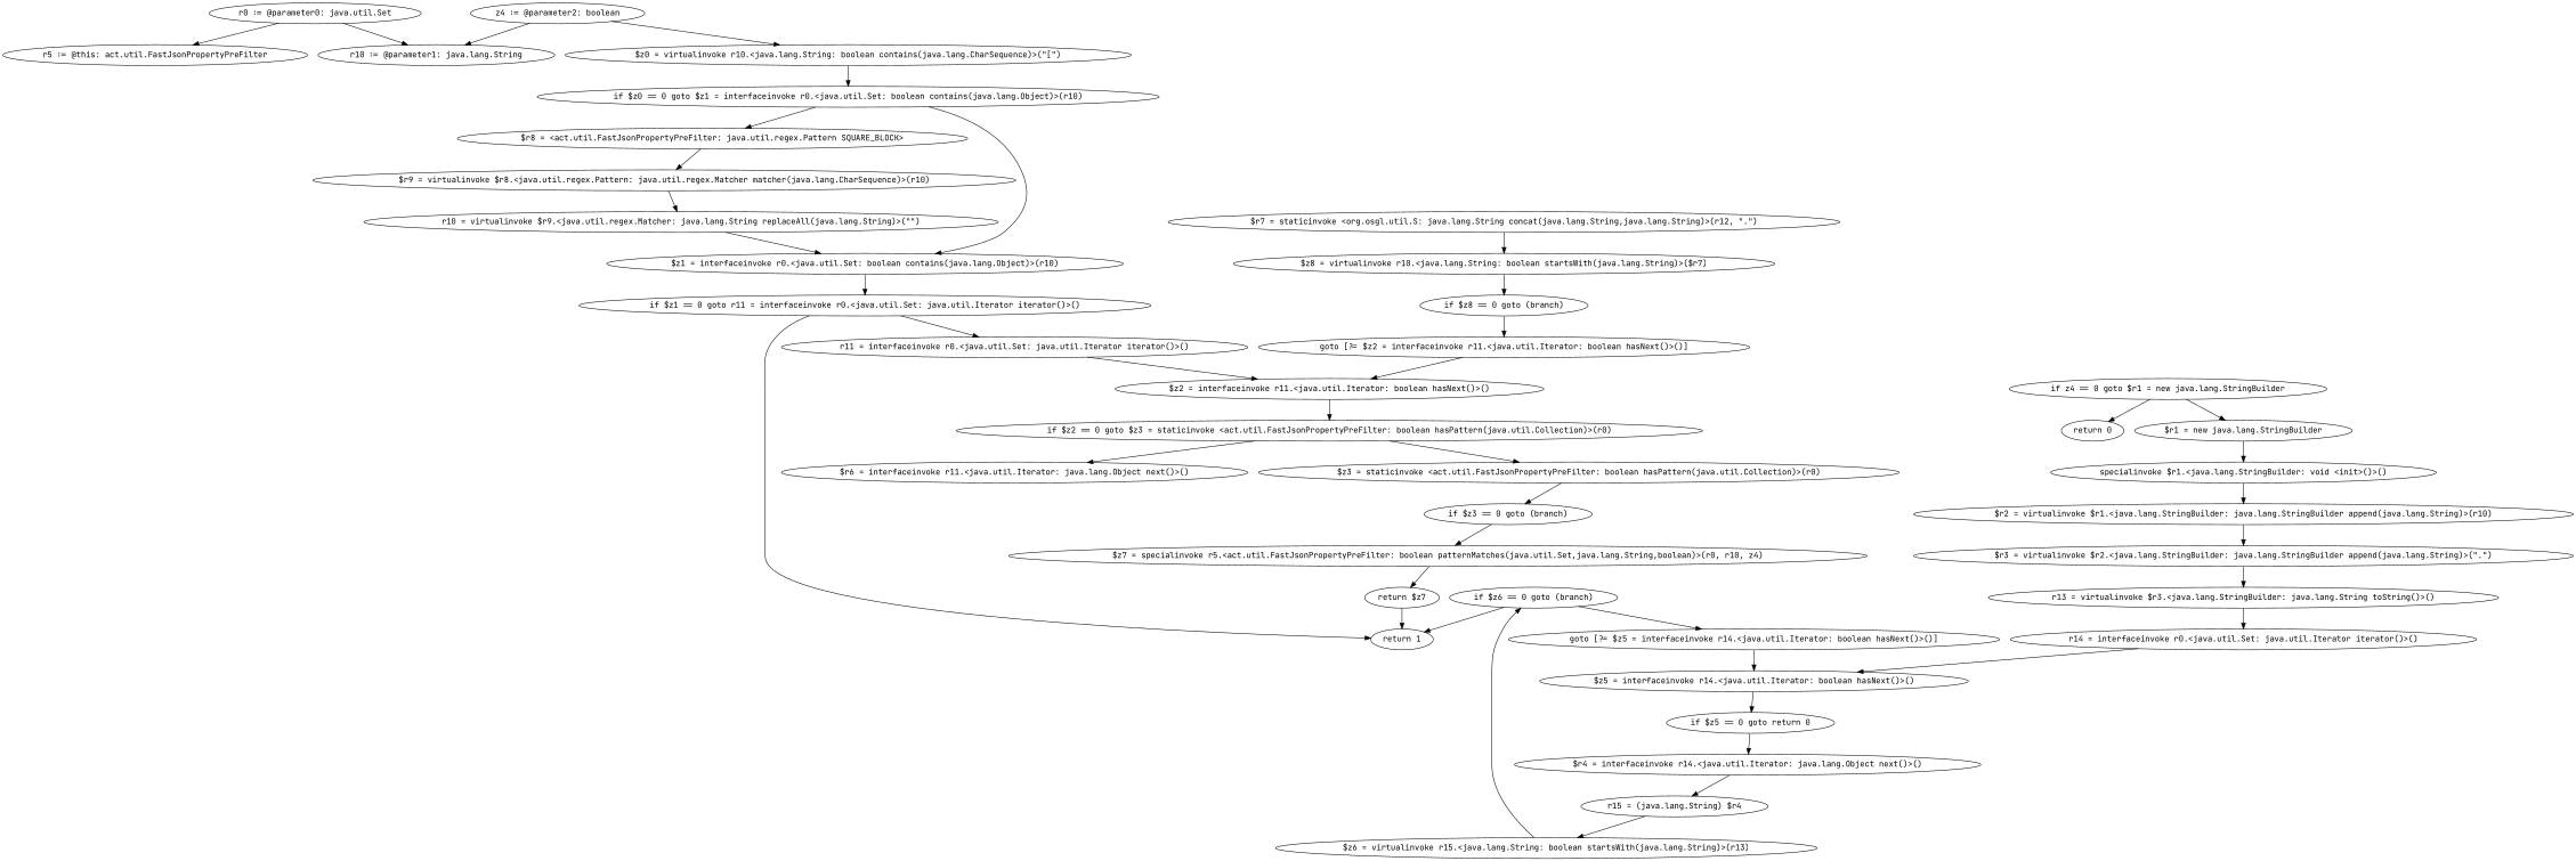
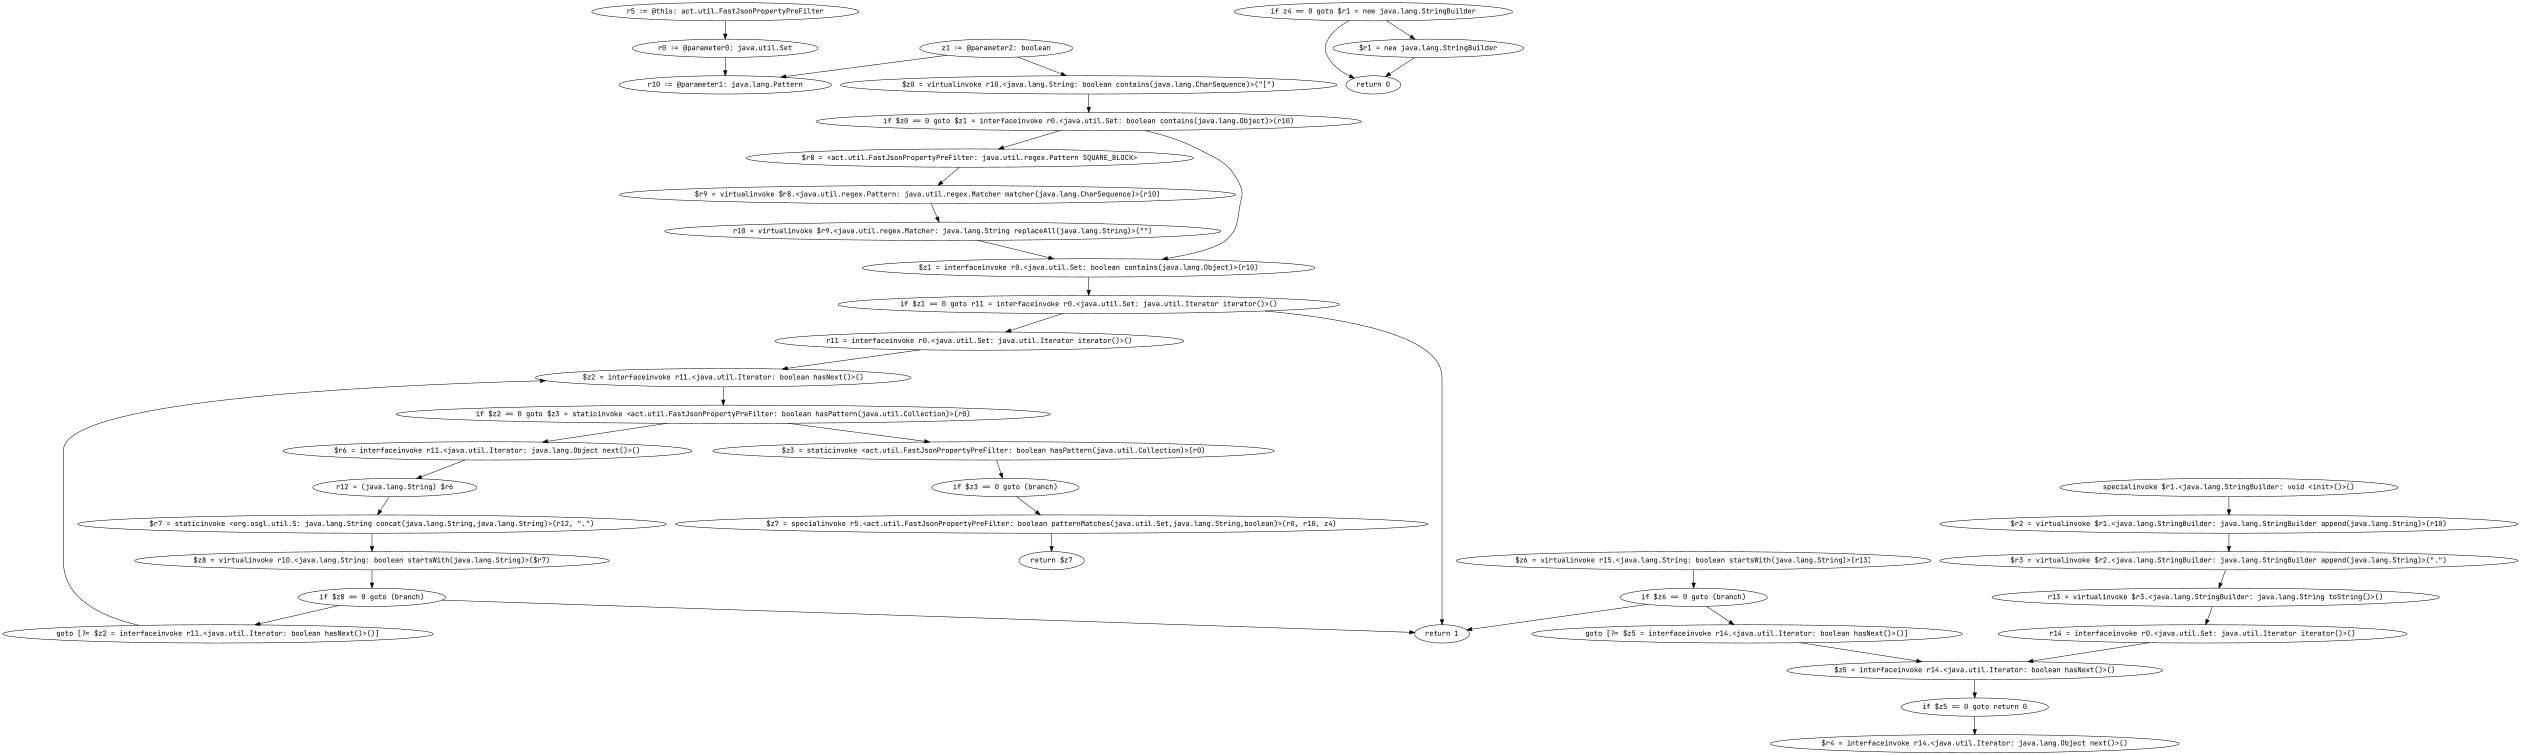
  digraph {
    fontname="JetBrains Mono"
    node [fontname="JetBrains Mono"]
    edge [fontname="JetBrains Mono"]
    "r5 := @this: act.util.FastJsonPropertyPreFilter"
    "r0 := @parameter0: java.util.Set"
-   "r10 := @parameter1: java.lang.String"
-   "z4 := @parameter2: boolean"
+   "r10 := @parameter1: java.lang.String" [label="r10 := @parameter1: java.lang.Pattern"]
+   "z4 := @parameter2: boolean" [label="z1 := @parameter2: boolean"]
    "$z0 = virtualinvoke r10.<java.lang.String: boolean contains(java.lang.CharSequence)>(\"[\")"
    "if $z0 == 0 goto $z1 = interfaceinvoke r0.<java.util.Set: boolean contains(java.lang.Object)>(r10)"
    "$r8 = <act.util.FastJsonPropertyPreFilter: java.util.regex.Pattern SQUARE_BLOCK>"
    "$z1 = interfaceinvoke r0.<java.util.Set: boolean contains(java.lang.Object)>(r10)"
    "$r9 = virtualinvoke $r8.<java.util.regex.Pattern: java.util.regex.Matcher matcher(java.lang.CharSequence)>(r10)"
    "if $z1 == 0 goto r11 = interfaceinvoke r0.<java.util.Set: java.util.Iterator iterator()>()"
    "r10 = virtualinvoke $r9.<java.util.regex.Matcher: java.lang.String replaceAll(java.lang.String)>(\"\")"
    "return 1"
    "r11 = interfaceinvoke r0.<java.util.Set: java.util.Iterator iterator()>()"
    "$z2 = interfaceinvoke r11.<java.util.Iterator: boolean hasNext()>()"
    "if $z2 == 0 goto $z3 = staticinvoke <act.util.FastJsonPropertyPreFilter: boolean hasPattern(java.util.Collection)>(r0)"
    "$r6 = interfaceinvoke r11.<java.util.Iterator: java.lang.Object next()>()"
    "$z3 = staticinvoke <act.util.FastJsonPropertyPreFilter: boolean hasPattern(java.util.Collection)>(r0)"
+   "r12 = (java.lang.String) $r6"
    "if $z3 == 0 goto (branch)"
    "$r7 = staticinvoke <org.osgl.util.S: java.lang.String concat(java.lang.String,java.lang.String)>(r12, \".\")"
    "$z8 = virtualinvoke r10.<java.lang.String: boolean startsWith(java.lang.String)>($r7)"
    "if $z8 == 0 goto (branch)"
    "goto [?= $z2 = interfaceinvoke r11.<java.util.Iterator: boolean hasNext()>()]"
    "$z7 = specialinvoke r5.<act.util.FastJsonPropertyPreFilter: boolean patternMatches(java.util.Set,java.lang.String,boolean)>(r0, r10, z4)"
    "return $z7"
    "if z4 == 0 goto $r1 = new java.lang.StringBuilder"
    "return 0"
    "$r1 = new java.lang.StringBuilder"
    "specialinvoke $r1.<java.lang.StringBuilder: void <init>()>()"
    "$r2 = virtualinvoke $r1.<java.lang.StringBuilder: java.lang.StringBuilder append(java.lang.String)>(r10)"
    "$r3 = virtualinvoke $r2.<java.lang.StringBuilder: java.lang.StringBuilder append(java.lang.String)>(\".\")"
    "r13 = virtualinvoke $r3.<java.lang.StringBuilder: java.lang.String toString()>()"
    "r14 = interfaceinvoke r0.<java.util.Set: java.util.Iterator iterator()>()"
    "$z5 = interfaceinvoke r14.<java.util.Iterator: boolean hasNext()>()"
    "if $z5 == 0 goto return 0"
    "$r4 = interfaceinvoke r14.<java.util.Iterator: java.lang.Object next()>()"
-   "r15 = (java.lang.String) $r4"
    "$z6 = virtualinvoke r15.<java.lang.String: boolean startsWith(java.lang.String)>(r13)"
    "if $z6 == 0 goto (branch)"
    "goto [?= $z5 = interfaceinvoke r14.<java.util.Iterator: boolean hasNext()>()]"
-   "r0 := @parameter0: java.util.Set" -> "r5 := @this: act.util.FastJsonPropertyPreFilter"
+   "r5 := @this: act.util.FastJsonPropertyPreFilter" -> "r0 := @parameter0: java.util.Set"
    "r0 := @parameter0: java.util.Set" -> "r10 := @parameter1: java.lang.String"
    "z4 := @parameter2: boolean" -> "r10 := @parameter1: java.lang.String"
    "z4 := @parameter2: boolean" -> "$z0 = virtualinvoke r10.<java.lang.String: boolean contains(java.lang.CharSequence)>(\"[\")"
    "$z0 = virtualinvoke r10.<java.lang.String: boolean contains(java.lang.CharSequence)>(\"[\")" -> "if $z0 == 0 goto $z1 = interfaceinvoke r0.<java.util.Set: boolean contains(java.lang.Object)>(r10)"
    "if $z0 == 0 goto $z1 = interfaceinvoke r0.<java.util.Set: boolean contains(java.lang.Object)>(r10)" -> "$r8 = <act.util.FastJsonPropertyPreFilter: java.util.regex.Pattern SQUARE_BLOCK>"
    "if $z0 == 0 goto $z1 = interfaceinvoke r0.<java.util.Set: boolean contains(java.lang.Object)>(r10)" -> "$z1 = interfaceinvoke r0.<java.util.Set: boolean contains(java.lang.Object)>(r10)"
    "$r8 = <act.util.FastJsonPropertyPreFilter: java.util.regex.Pattern SQUARE_BLOCK>" -> "$r9 = virtualinvoke $r8.<java.util.regex.Pattern: java.util.regex.Matcher matcher(java.lang.CharSequence)>(r10)"
    "$z1 = interfaceinvoke r0.<java.util.Set: boolean contains(java.lang.Object)>(r10)" -> "if $z1 == 0 goto r11 = interfaceinvoke r0.<java.util.Set: java.util.Iterator iterator()>()"
    "$r9 = virtualinvoke $r8.<java.util.regex.Pattern: java.util.regex.Matcher matcher(java.lang.CharSequence)>(r10)" -> "r10 = virtualinvoke $r9.<java.util.regex.Matcher: java.lang.String replaceAll(java.lang.String)>(\"\")"
    "if $z1 == 0 goto r11 = interfaceinvoke r0.<java.util.Set: java.util.Iterator iterator()>()" -> "return 1"
    "if $z1 == 0 goto r11 = interfaceinvoke r0.<java.util.Set: java.util.Iterator iterator()>()" -> "r11 = interfaceinvoke r0.<java.util.Set: java.util.Iterator iterator()>()"
    "r10 = virtualinvoke $r9.<java.util.regex.Matcher: java.lang.String replaceAll(java.lang.String)>(\"\")" -> "$z1 = interfaceinvoke r0.<java.util.Set: boolean contains(java.lang.Object)>(r10)"
    "r11 = interfaceinvoke r0.<java.util.Set: java.util.Iterator iterator()>()" -> "$z2 = interfaceinvoke r11.<java.util.Iterator: boolean hasNext()>()"
    "$z2 = interfaceinvoke r11.<java.util.Iterator: boolean hasNext()>()" -> "if $z2 == 0 goto $z3 = staticinvoke <act.util.FastJsonPropertyPreFilter: boolean hasPattern(java.util.Collection)>(r0)"
    "if $z2 == 0 goto $z3 = staticinvoke <act.util.FastJsonPropertyPreFilter: boolean hasPattern(java.util.Collection)>(r0)" -> "$r6 = interfaceinvoke r11.<java.util.Iterator: java.lang.Object next()>()"
    "if $z2 == 0 goto $z3 = staticinvoke <act.util.FastJsonPropertyPreFilter: boolean hasPattern(java.util.Collection)>(r0)" -> "$z3 = staticinvoke <act.util.FastJsonPropertyPreFilter: boolean hasPattern(java.util.Collection)>(r0)"
+   "$r6 = interfaceinvoke r11.<java.util.Iterator: java.lang.Object next()>()" -> "r12 = (java.lang.String) $r6"
    "$z3 = staticinvoke <act.util.FastJsonPropertyPreFilter: boolean hasPattern(java.util.Collection)>(r0)" -> "if $z3 == 0 goto (branch)"
+   "r12 = (java.lang.String) $r6" -> "$r7 = staticinvoke <org.osgl.util.S: java.lang.String concat(java.lang.String,java.lang.String)>(r12, \".\")"
    "if $z3 == 0 goto (branch)" -> "$z7 = specialinvoke r5.<act.util.FastJsonPropertyPreFilter: boolean patternMatches(java.util.Set,java.lang.String,boolean)>(r0, r10, z4)"
    "$r7 = staticinvoke <org.osgl.util.S: java.lang.String concat(java.lang.String,java.lang.String)>(r12, \".\")" -> "$z8 = virtualinvoke r10.<java.lang.String: boolean startsWith(java.lang.String)>($r7)"
    "$z8 = virtualinvoke r10.<java.lang.String: boolean startsWith(java.lang.String)>($r7)" -> "if $z8 == 0 goto (branch)"
-   "return $z7" -> "return 1"
+   "if $z8 == 0 goto (branch)" -> "return 1"
    "if $z8 == 0 goto (branch)" -> "goto [?= $z2 = interfaceinvoke r11.<java.util.Iterator: boolean hasNext()>()]"
    "goto [?= $z2 = interfaceinvoke r11.<java.util.Iterator: boolean hasNext()>()]" -> "$z2 = interfaceinvoke r11.<java.util.Iterator: boolean hasNext()>()"
    "$z7 = specialinvoke r5.<act.util.FastJsonPropertyPreFilter: boolean patternMatches(java.util.Set,java.lang.String,boolean)>(r0, r10, z4)" -> "return $z7"
    "if z4 == 0 goto $r1 = new java.lang.StringBuilder" -> "return 0"
    "if z4 == 0 goto $r1 = new java.lang.StringBuilder" -> "$r1 = new java.lang.StringBuilder"
-   "$r1 = new java.lang.StringBuilder" -> "specialinvoke $r1.<java.lang.StringBuilder: void <init>()>()"
+   "$r1 = new java.lang.StringBuilder" -> "return 0"
    "specialinvoke $r1.<java.lang.StringBuilder: void <init>()>()" -> "$r2 = virtualinvoke $r1.<java.lang.StringBuilder: java.lang.StringBuilder append(java.lang.String)>(r10)"
    "$r2 = virtualinvoke $r1.<java.lang.StringBuilder: java.lang.StringBuilder append(java.lang.String)>(r10)" -> "$r3 = virtualinvoke $r2.<java.lang.StringBuilder: java.lang.StringBuilder append(java.lang.String)>(\".\")"
    "$r3 = virtualinvoke $r2.<java.lang.StringBuilder: java.lang.StringBuilder append(java.lang.String)>(\".\")" -> "r13 = virtualinvoke $r3.<java.lang.StringBuilder: java.lang.String toString()>()"
    "r13 = virtualinvoke $r3.<java.lang.StringBuilder: java.lang.String toString()>()" -> "r14 = interfaceinvoke r0.<java.util.Set: java.util.Iterator iterator()>()"
    "r14 = interfaceinvoke r0.<java.util.Set: java.util.Iterator iterator()>()" -> "$z5 = interfaceinvoke r14.<java.util.Iterator: boolean hasNext()>()"
    "$z5 = interfaceinvoke r14.<java.util.Iterator: boolean hasNext()>()" -> "if $z5 == 0 goto return 0"
    "if $z5 == 0 goto return 0" -> "$r4 = interfaceinvoke r14.<java.util.Iterator: java.lang.Object next()>()"
-   "$r4 = interfaceinvoke r14.<java.util.Iterator: java.lang.Object next()>()" -> "r15 = (java.lang.String) $r4"
-   "r15 = (java.lang.String) $r4" -> "$z6 = virtualinvoke r15.<java.lang.String: boolean startsWith(java.lang.String)>(r13)"
    "$z6 = virtualinvoke r15.<java.lang.String: boolean startsWith(java.lang.String)>(r13)" -> "if $z6 == 0 goto (branch)"
    "if $z6 == 0 goto (branch)" -> "return 1"
    "if $z6 == 0 goto (branch)" -> "goto [?= $z5 = interfaceinvoke r14.<java.util.Iterator: boolean hasNext()>()]"
    "goto [?= $z5 = interfaceinvoke r14.<java.util.Iterator: boolean hasNext()>()]" -> "$z5 = interfaceinvoke r14.<java.util.Iterator: boolean hasNext()>()"
  }
